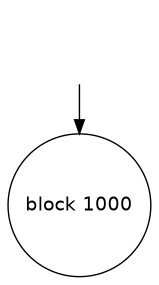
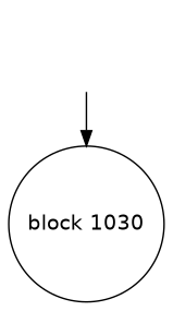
  digraph {
    fontname=Helvetica
    node [fontname=Helvetica shape=circle]
    null [style=invis]
-   n2 [label="block 1000" width=0.8]
+   n2 [label="block 1030" width=0.8]
    null -> n2 [fontname=Helvetica]
  }
